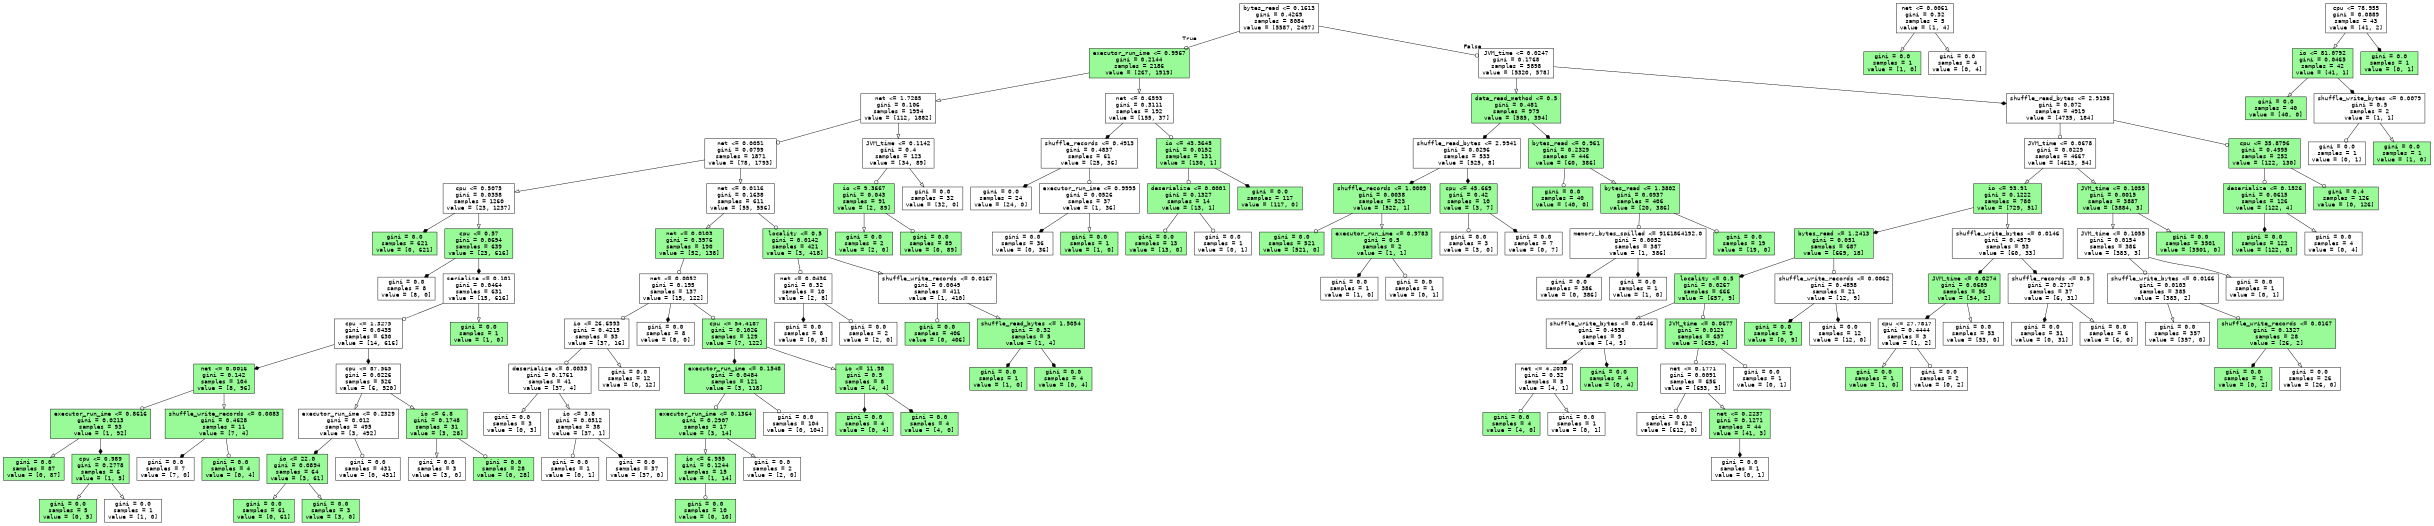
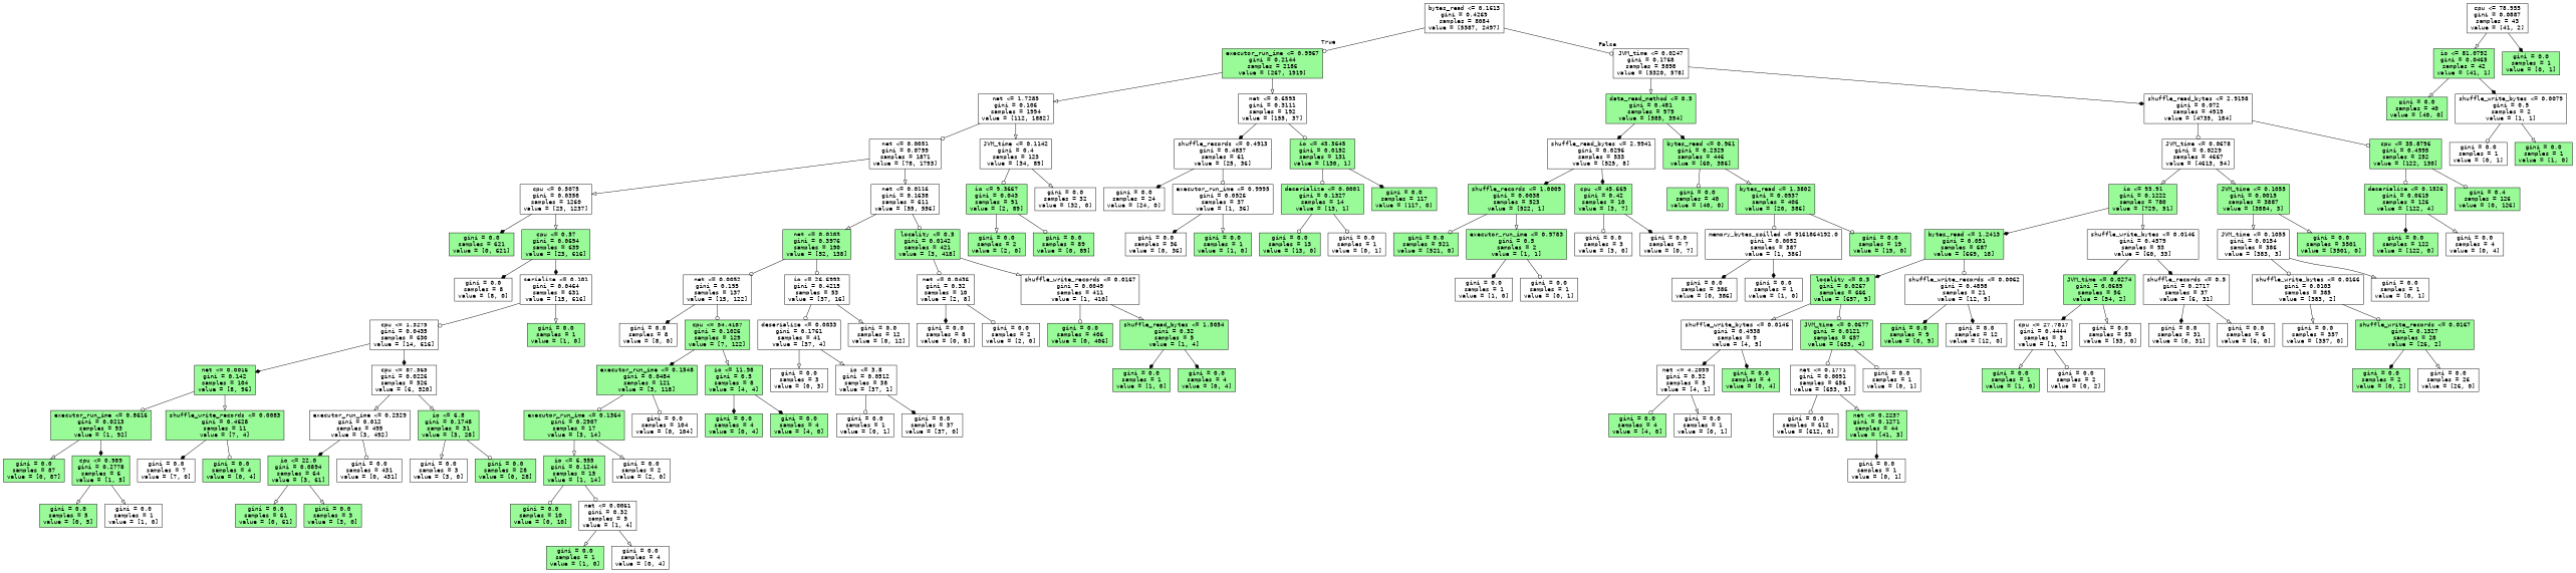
  digraph {
    fontname="DejaVu Sans Mono"
    node [fillcolor=white fontname="DejaVu Sans Mono" shape=box style=filled]
    edge [arrowhead=onormal fontname="DejaVu Sans Mono"]
    n1 [label="bytes_read <= 0.1613\ngini = 0.4269\nsamples = 8084\nvalue = [5587, 2497]"]
    n2 [fillcolor=palegreen label="executor_run_ime <= 0.9967\ngini = 0.2144\nsamples = 2186\nvalue = [267, 1919]"]
    n3 [label="JVM_time <= 0.0247\ngini = 0.1768\nsamples = 5898\nvalue = [5320, 578]"]
    n4 [label="net <= 1.7285\ngini = 0.106\nsamples = 1994\nvalue = [112, 1882]"]
    n5 [label="net <= 0.6593\ngini = 0.3111\nsamples = 192\nvalue = [155, 37]"]
    n6 [fillcolor=palegreen label="data_read_method <= 0.5\ngini = 0.481\nsamples = 979\nvalue = [585, 394]"]
    n7 [label="shuffle_read_bytes <= 2.9198\ngini = 0.072\nsamples = 4919\nvalue = [4735, 184]"]
    n8 [label="net <= 0.0051\ngini = 0.0799\nsamples = 1871\nvalue = [78, 1793]"]
    n9 [label="JVM_time <= 0.1142\ngini = 0.4\nsamples = 123\nvalue = [34, 89]"]
    n10 [label="shuffle_records <= 0.4913\ngini = 0.4837\nsamples = 61\nvalue = [25, 36]"]
    n11 [fillcolor=palegreen label="io <= 43.3645\ngini = 0.0152\nsamples = 131\nvalue = [130, 1]"]
    n12 [label="cpu <= 0.5075\ngini = 0.0358\nsamples = 1260\nvalue = [23, 1237]"]
    n13 [label="net <= 0.0116\ngini = 0.1638\nsamples = 611\nvalue = [55, 556]"]
    n14 [fillcolor=palegreen label="io <= 9.3667\ngini = 0.043\nsamples = 91\nvalue = [2, 89]"]
    n15 [label="gini = 0.0\nsamples = 32\nvalue = [32, 0]"]
    n16 [fillcolor=palegreen label="gini = 0.0\nsamples = 621\nvalue = [0, 621]"]
    n17 [fillcolor=palegreen label="cpu <= 0.57\ngini = 0.0694\nsamples = 639\nvalue = [23, 616]"]
    n18 [fillcolor=palegreen label="net <= 0.0103\ngini = 0.3976\nsamples = 190\nvalue = [52, 138]"]
    n19 [fillcolor=palegreen label="locality <= 0.5\ngini = 0.0142\nsamples = 421\nvalue = [3, 418]"]
    n20 [label="gini = 0.0\nsamples = 8\nvalue = [8, 0]"]
    n21 [label="serialize <= 0.101\ngini = 0.0464\nsamples = 631\nvalue = [15, 616]"]
    n22 [label="cpu <= 1.3275\ngini = 0.0435\nsamples = 630\nvalue = [14, 616]"]
    n23 [fillcolor=palegreen label="gini = 0.0\nsamples = 1\nvalue = [1, 0]"]
    n24 [fillcolor=palegreen label="net <= 0.0016\ngini = 0.142\nsamples = 104\nvalue = [8, 96]"]
    n25 [label="cpu <= 87.565\ngini = 0.0226\nsamples = 526\nvalue = [6, 520]"]
    n26 [fillcolor=palegreen label="executor_run_ime <= 0.8616\ngini = 0.0213\nsamples = 93\nvalue = [1, 92]"]
    n27 [fillcolor=palegreen label="shuffle_write_records <= 0.0083\ngini = 0.4628\nsamples = 11\nvalue = [7, 4]"]
    n28 [label="executor_run_ime <= 0.2329\ngini = 0.012\nsamples = 495\nvalue = [3, 492]"]
    n29 [fillcolor=palegreen label="io <= 6.8\ngini = 0.1748\nsamples = 31\nvalue = [3, 28]"]
    n30 [fillcolor=palegreen label="gini = 0.0\nsamples = 87\nvalue = [0, 87]"]
    n31 [fillcolor=palegreen label="cpu <= 0.989\ngini = 0.2778\nsamples = 6\nvalue = [1, 5]"]
    n32 [label="gini = 0.0\nsamples = 7\nvalue = [7, 0]"]
    n33 [fillcolor=palegreen label="gini = 0.0\nsamples = 4\nvalue = [0, 4]"]
    n34 [fillcolor=palegreen label="gini = 0.0\nsamples = 5\nvalue = [0, 5]"]
    n35 [label="gini = 0.0\nsamples = 1\nvalue = [1, 0]"]
    n36 [fillcolor=palegreen label="io <= 22.0\ngini = 0.0894\nsamples = 64\nvalue = [3, 61]"]
    n37 [label="gini = 0.0\nsamples = 431\nvalue = [0, 431]"]
    n38 [label="gini = 0.0\nsamples = 3\nvalue = [3, 0]"]
    n39 [fillcolor=palegreen label="gini = 0.0\nsamples = 28\nvalue = [0, 28]"]
    n40 [fillcolor=palegreen label="gini = 0.0\nsamples = 61\nvalue = [0, 61]"]
    n41 [fillcolor=palegreen label="gini = 0.0\nsamples = 3\nvalue = [3, 0]"]
    n42 [label="net <= 0.0052\ngini = 0.195\nsamples = 137\nvalue = [15, 122]"]
    n43 [label="io <= 26.6993\ngini = 0.4215\nsamples = 53\nvalue = [37, 16]"]
    n44 [label="net <= 0.0436\ngini = 0.32\nsamples = 10\nvalue = [2, 8]"]
    n45 [label="shuffle_write_records <= 0.0167\ngini = 0.0049\nsamples = 411\nvalue = [1, 410]"]
    n46 [label="gini = 0.0\nsamples = 8\nvalue = [8, 0]"]
    n47 [fillcolor=palegreen label="cpu <= 54.4187\ngini = 0.1026\nsamples = 129\nvalue = [7, 122]"]
    n48 [label="deserialize <= 0.0033\ngini = 0.1761\nsamples = 41\nvalue = [37, 4]"]
    n49 [label="gini = 0.0\nsamples = 12\nvalue = [0, 12]"]
    n50 [fillcolor=palegreen label="executor_run_ime <= 0.1548\ngini = 0.0484\nsamples = 121\nvalue = [3, 118]"]
    n51 [fillcolor=palegreen label="io <= 11.98\ngini = 0.5\nsamples = 8\nvalue = [4, 4]"]
    n52 [fillcolor=palegreen label="executor_run_ime <= 0.1364\ngini = 0.2907\nsamples = 17\nvalue = [3, 14]"]
    n53 [label="gini = 0.0\nsamples = 104\nvalue = [0, 104]"]
    n54 [fillcolor=palegreen label="gini = 0.0\nsamples = 4\nvalue = [0, 4]"]
    n55 [fillcolor=palegreen label="gini = 0.0\nsamples = 4\nvalue = [4, 0]"]
    n56 [fillcolor=palegreen label="io <= 6.955\ngini = 0.1244\nsamples = 15\nvalue = [1, 14]"]
    n57 [label="gini = 0.0\nsamples = 2\nvalue = [2, 0]"]
    n58 [fillcolor=palegreen label="gini = 0.0\nsamples = 10\nvalue = [0, 10]"]
    n59 [label="net <= 0.0061\ngini = 0.32\nsamples = 5\nvalue = [1, 4]"]
    n60 [fillcolor=palegreen label="gini = 0.0\nsamples = 1\nvalue = [1, 0]"]
    n61 [label="gini = 0.0\nsamples = 4\nvalue = [0, 4]"]
    n62 [label="gini = 0.0\nsamples = 3\nvalue = [0, 3]"]
    n63 [label="io <= 3.8\ngini = 0.0512\nsamples = 38\nvalue = [37, 1]"]
    n64 [label="gini = 0.0\nsamples = 1\nvalue = [0, 1]"]
    n65 [label="gini = 0.0\nsamples = 37\nvalue = [37, 0]"]
    n66 [label="gini = 0.0\nsamples = 8\nvalue = [0, 8]"]
    n67 [label="gini = 0.0\nsamples = 2\nvalue = [2, 0]"]
    n68 [fillcolor=palegreen label="gini = 0.0\nsamples = 406\nvalue = [0, 406]"]
    n69 [fillcolor=palegreen label="shuffle_read_bytes <= 1.5054\ngini = 0.32\nsamples = 5\nvalue = [1, 4]"]
    n70 [fillcolor=palegreen label="gini = 0.0\nsamples = 1\nvalue = [1, 0]"]
    n71 [fillcolor=palegreen label="gini = 0.0\nsamples = 4\nvalue = [0, 4]"]
    n72 [fillcolor=palegreen label="gini = 0.0\nsamples = 2\nvalue = [2, 0]"]
    n73 [fillcolor=palegreen label="gini = 0.0\nsamples = 89\nvalue = [0, 89]"]
    n74 [label="gini = 0.0\nsamples = 24\nvalue = [24, 0]"]
    n75 [label="executor_run_ime <= 0.9995\ngini = 0.0526\nsamples = 37\nvalue = [1, 36]"]
    n76 [fillcolor=palegreen label="deserialize <= 0.0001\ngini = 0.1327\nsamples = 14\nvalue = [13, 1]"]
    n77 [fillcolor=palegreen label="gini = 0.0\nsamples = 117\nvalue = [117, 0]"]
    n78 [label="gini = 0.0\nsamples = 36\nvalue = [0, 36]"]
    n79 [fillcolor=palegreen label="gini = 0.0\nsamples = 1\nvalue = [1, 0]"]
    n80 [fillcolor=palegreen label="gini = 0.0\nsamples = 13\nvalue = [13, 0]"]
    n81 [label="gini = 0.0\nsamples = 1\nvalue = [0, 1]"]
    n82 [label="shuffle_read_bytes <= 2.9941\ngini = 0.0296\nsamples = 533\nvalue = [525, 8]"]
    n83 [fillcolor=palegreen label="bytes_read <= 0.961\ngini = 0.2329\nsamples = 446\nvalue = [60, 386]"]
    n84 [label="JVM_time <= 0.0678\ngini = 0.0229\nsamples = 4667\nvalue = [4613, 54]"]
    n85 [fillcolor=palegreen label="cpu <= 35.8796\ngini = 0.4995\nsamples = 252\nvalue = [122, 130]"]
    n86 [fillcolor=palegreen label="shuffle_records <= 1.0009\ngini = 0.0038\nsamples = 523\nvalue = [522, 1]"]
    n87 [fillcolor=palegreen label="cpu <= 45.669\ngini = 0.42\nsamples = 10\nvalue = [3, 7]"]
    n88 [fillcolor=palegreen label="gini = 0.0\nsamples = 40\nvalue = [40, 0]"]
    n89 [fillcolor=palegreen label="bytes_read <= 1.3802\ngini = 0.0937\nsamples = 406\nvalue = [20, 386]"]
    n90 [fillcolor=palegreen label="gini = 0.0\nsamples = 521\nvalue = [521, 0]"]
    n91 [fillcolor=palegreen label="executor_run_ime <= 0.9783\ngini = 0.5\nsamples = 2\nvalue = [1, 1]"]
    n92 [label="gini = 0.0\nsamples = 3\nvalue = [3, 0]"]
    n93 [label="gini = 0.0\nsamples = 7\nvalue = [0, 7]"]
    n94 [label="gini = 0.0\nsamples = 1\nvalue = [1, 0]"]
    n95 [label="gini = 0.0\nsamples = 1\nvalue = [0, 1]"]
    n96 [label="memory_bytes_spilled <= 9161864192.0\ngini = 0.0052\nsamples = 387\nvalue = [1, 386]"]
    n97 [fillcolor=palegreen label="gini = 0.0\nsamples = 19\nvalue = [19, 0]"]
    n98 [label="gini = 0.0\nsamples = 386\nvalue = [0, 386]"]
    n99 [label="gini = 0.0\nsamples = 1\nvalue = [1, 0]"]
    n100 [fillcolor=palegreen label="io <= 93.91\ngini = 0.1222\nsamples = 780\nvalue = [729, 51]"]
    n101 [fillcolor=palegreen label="JVM_time <= 0.1055\ngini = 0.0015\nsamples = 3887\nvalue = [3884, 3]"]
    n102 [fillcolor=palegreen label="deserialize <= 0.1526\ngini = 0.0615\nsamples = 126\nvalue = [122, 4]"]
    n103 [fillcolor=palegreen label="gini = 0.4\nsamples = 126\nvalue = [0, 126]"]
    n104 [fillcolor=palegreen label="bytes_read <= 1.2413\ngini = 0.051\nsamples = 687\nvalue = [669, 18]"]
    n105 [label="shuffle_write_bytes <= 0.0146\ngini = 0.4579\nsamples = 93\nvalue = [60, 33]"]
    n106 [label="JVM_time <= 0.1055\ngini = 0.0154\nsamples = 386\nvalue = [383, 3]"]
    n107 [fillcolor=palegreen label="gini = 0.0\nsamples = 3501\nvalue = [3501, 0]"]
    n108 [fillcolor=palegreen label="locality <= 0.5\ngini = 0.0267\nsamples = 666\nvalue = [657, 9]"]
    n109 [label="shuffle_write_records <= 0.0062\ngini = 0.4898\nsamples = 21\nvalue = [12, 9]"]
    n110 [fillcolor=palegreen label="JVM_time <= 0.0274\ngini = 0.0689\nsamples = 56\nvalue = [54, 2]"]
    n111 [label="shuffle_records <= 0.5\ngini = 0.2717\nsamples = 37\nvalue = [6, 31]"]
    n112 [label="shuffle_write_bytes <= 0.0146\ngini = 0.4938\nsamples = 9\nvalue = [4, 5]"]
    n113 [fillcolor=palegreen label="JVM_time <= 0.0677\ngini = 0.0121\nsamples = 657\nvalue = [653, 4]"]
    n114 [fillcolor=palegreen label="gini = 0.0\nsamples = 9\nvalue = [0, 9]"]
    n115 [label="gini = 0.0\nsamples = 12\nvalue = [12, 0]"]
    n116 [label="net <= 4.2099\ngini = 0.32\nsamples = 5\nvalue = [4, 1]"]
    n117 [fillcolor=palegreen label="gini = 0.0\nsamples = 4\nvalue = [0, 4]"]
    n118 [label="net <= 0.1771\ngini = 0.0091\nsamples = 656\nvalue = [653, 3]"]
    n119 [label="gini = 0.0\nsamples = 1\nvalue = [0, 1]"]
    n120 [fillcolor=palegreen label="gini = 0.0\nsamples = 4\nvalue = [4, 0]"]
    n121 [label="gini = 0.0\nsamples = 1\nvalue = [0, 1]"]
    n122 [label="gini = 0.0\nsamples = 612\nvalue = [612, 0]"]
    n123 [fillcolor=palegreen label="net <= 0.2237\ngini = 0.1271\nsamples = 44\nvalue = [41, 3]"]
    n124 [label="gini = 0.0\nsamples = 1\nvalue = [0, 1]"]
-   n125 [label="cpu <= 78.955\ngini = 0.0889\nsamples = 43\nvalue = [41, 2]"]
+   n125 [label="cpu <= 78.955\ngini = 0.0887\nsamples = 43\nvalue = [41, 2]"]
    n126 [fillcolor=palegreen label="io <= 81.0792\ngini = 0.0465\nsamples = 42\nvalue = [41, 1]"]
    n127 [fillcolor=palegreen label="gini = 0.0\nsamples = 1\nvalue = [0, 1]"]
    n128 [fillcolor=palegreen label="gini = 0.0\nsamples = 40\nvalue = [40, 0]"]
    n129 [label="shuffle_write_bytes <= 0.0079\ngini = 0.5\nsamples = 2\nvalue = [1, 1]"]
    n130 [label="gini = 0.0\nsamples = 1\nvalue = [0, 1]"]
    n131 [fillcolor=palegreen label="gini = 0.0\nsamples = 1\nvalue = [1, 0]"]
    n132 [label="cpu <= 27.7817\ngini = 0.4444\nsamples = 3\nvalue = [1, 2]"]
    n133 [label="gini = 0.0\nsamples = 53\nvalue = [53, 0]"]
    n134 [label="gini = 0.0\nsamples = 31\nvalue = [0, 31]"]
    n135 [label="gini = 0.0\nsamples = 6\nvalue = [6, 0]"]
    n136 [fillcolor=palegreen label="gini = 0.0\nsamples = 1\nvalue = [1, 0]"]
    n137 [label="gini = 0.0\nsamples = 2\nvalue = [0, 2]"]
    n138 [label="shuffle_write_bytes <= 0.0166\ngini = 0.0103\nsamples = 385\nvalue = [383, 2]"]
    n139 [label="gini = 0.0\nsamples = 1\nvalue = [0, 1]"]
    n140 [label="gini = 0.0\nsamples = 357\nvalue = [357, 0]"]
    n141 [fillcolor=palegreen label="shuffle_write_records <= 0.0167\ngini = 0.1327\nsamples = 28\nvalue = [26, 2]"]
    n142 [fillcolor=palegreen label="gini = 0.0\nsamples = 2\nvalue = [0, 2]"]
    n143 [label="gini = 0.0\nsamples = 26\nvalue = [26, 0]"]
    n144 [fillcolor=palegreen label="gini = 0.0\nsamples = 122\nvalue = [122, 0]"]
    n145 [label="gini = 0.0\nsamples = 4\nvalue = [0, 4]"]
    n1 -> n2 [arrowhead=odot headlabel=True labelangle=45 labeldistance=2.5]
    n1 -> n3 [arrowhead=odot headlabel=False labelangle=-45 labeldistance=2.5]
    n2 -> n4
    n2 -> n5
    n3 -> n6
    n3 -> n7 [arrowhead=diamond]
    n4 -> n8 [arrowhead=odot]
    n4 -> n9
    n5 -> n10 [arrowhead=diamond]
    n5 -> n11 [arrowhead=odot]
    n6 -> n82 [arrowhead=diamond]
    n6 -> n83 [arrowhead=diamond]
    n7 -> n84 [arrowhead=odot]
    n7 -> n85 [arrowhead=odot]
    n8 -> n12
    n8 -> n13
    n9 -> n14 [arrowhead=odot]
    n9 -> n15
    n10 -> n74 [arrowhead=diamond]
    n10 -> n75 [arrowhead=odot]
    n11 -> n76 [arrowhead=odot]
    n11 -> n77 [arrowhead=diamond]
    n12 -> n16 [arrowhead=diamond]
    n12 -> n17
    n13 -> n18
    n13 -> n19 [arrowhead=odot]
    n14 -> n72
    n14 -> n73 [arrowhead=odot]
    n17 -> n20 [arrowhead=diamond]
    n17 -> n21 [arrowhead=diamond]
    n18 -> n42 [arrowhead=odot]
-   n42 -> n43 [arrowhead=odot]
+   n18 -> n43 [arrowhead=odot]
    n19 -> n44 [arrowhead=odot]
    n19 -> n45
    n21 -> n22 [arrowhead=odot]
    n21 -> n23
    n22 -> n24 [arrowhead=diamond]
    n22 -> n25 [arrowhead=diamond]
    n24 -> n26 [arrowhead=odot]
    n24 -> n27
    n25 -> n28
    n25 -> n29
    n26 -> n30
    n26 -> n31 [arrowhead=diamond]
    n27 -> n32 [arrowhead=diamond]
    n27 -> n33 [arrowhead=odot]
    n28 -> n36 [arrowhead=diamond]
    n28 -> n37 [arrowhead=odot]
    n29 -> n38
    n29 -> n39 [arrowhead=odot]
    n31 -> n34
    n31 -> n35
    n36 -> n40
    n36 -> n41
    n42 -> n46 [arrowhead=diamond]
    n42 -> n47 [arrowhead=odot]
    n43 -> n48 [arrowhead=odot]
    n43 -> n49
    n44 -> n66 [arrowhead=diamond]
    n44 -> n67 [arrowhead=odot]
    n45 -> n68 [arrowhead=odot]
    n45 -> n69
    n47 -> n50 [arrowhead=diamond]
    n47 -> n51
    n48 -> n62
    n48 -> n63
    n50 -> n52 [arrowhead=odot]
    n50 -> n53 [arrowhead=odot]
    n51 -> n54 [arrowhead=diamond]
    n51 -> n55 [arrowhead=diamond]
    n52 -> n56
    n52 -> n57
    n56 -> n58 [arrowhead=odot]
+   n56 -> n59 [arrowhead=odot]
    n59 -> n60
    n59 -> n61
    n63 -> n64 [arrowhead=odot]
    n63 -> n65 [arrowhead=diamond]
    n69 -> n70 [arrowhead=diamond]
    n69 -> n71 [arrowhead=diamond]
    n75 -> n78 [arrowhead=diamond]
    n75 -> n79
    n76 -> n80 [arrowhead=odot]
    n76 -> n81 [arrowhead=odot]
    n82 -> n86 [arrowhead=diamond]
    n82 -> n87 [arrowhead=diamond]
    n83 -> n88 [arrowhead=odot]
    n83 -> n89
    n84 -> n100
    n84 -> n101
    n85 -> n102 [arrowhead=odot]
    n85 -> n103 [arrowhead=odot]
    n86 -> n90 [arrowhead=odot]
    n86 -> n91
    n87 -> n92 [arrowhead=odot]
    n87 -> n93 [arrowhead=diamond]
    n89 -> n96 [arrowhead=odot]
    n89 -> n97 [arrowhead=odot]
    n91 -> n94 [arrowhead=diamond]
    n91 -> n95 [arrowhead=odot]
    n96 -> n98 [arrowhead=diamond]
    n96 -> n99 [arrowhead=diamond]
    n100 -> n104 [arrowhead=diamond]
    n100 -> n105
    n101 -> n106
    n101 -> n107
    n102 -> n144 [arrowhead=diamond]
    n102 -> n145
    n104 -> n108 [arrowhead=diamond]
    n104 -> n109 [arrowhead=odot]
    n105 -> n110 [arrowhead=diamond]
    n105 -> n111 [arrowhead=diamond]
    n106 -> n138 [arrowhead=odot]
    n106 -> n139
    n108 -> n112
    n108 -> n113 [arrowhead=odot]
    n109 -> n114 [arrowhead=diamond]
    n109 -> n115 [arrowhead=diamond]
    n110 -> n132 [arrowhead=diamond]
    n110 -> n133
    n111 -> n134 [arrowhead=diamond]
    n111 -> n135
    n112 -> n116 [arrowhead=diamond]
    n112 -> n117 [arrowhead=diamond]
    n113 -> n118 [arrowhead=odot]
    n113 -> n119 [arrowhead=odot]
    n116 -> n120 [arrowhead=odot]
    n116 -> n121
    n118 -> n122 [arrowhead=odot]
    n118 -> n123
    n123 -> n124 [arrowhead=diamond]
    n125 -> n126
    n125 -> n127 [arrowhead=diamond]
    n126 -> n128
    n126 -> n129 [arrowhead=diamond]
    n129 -> n130 [arrowhead=odot]
    n129 -> n131
    n132 -> n136
    n132 -> n137 [arrowhead=odot]
    n138 -> n140
    n138 -> n141 [arrowhead=odot]
    n141 -> n142 [arrowhead=diamond]
    n141 -> n143
  }
